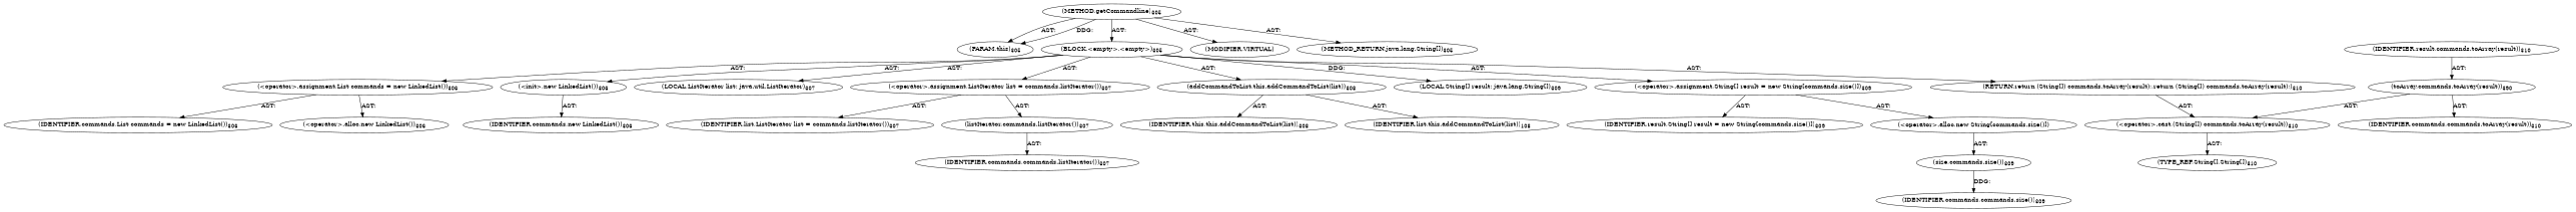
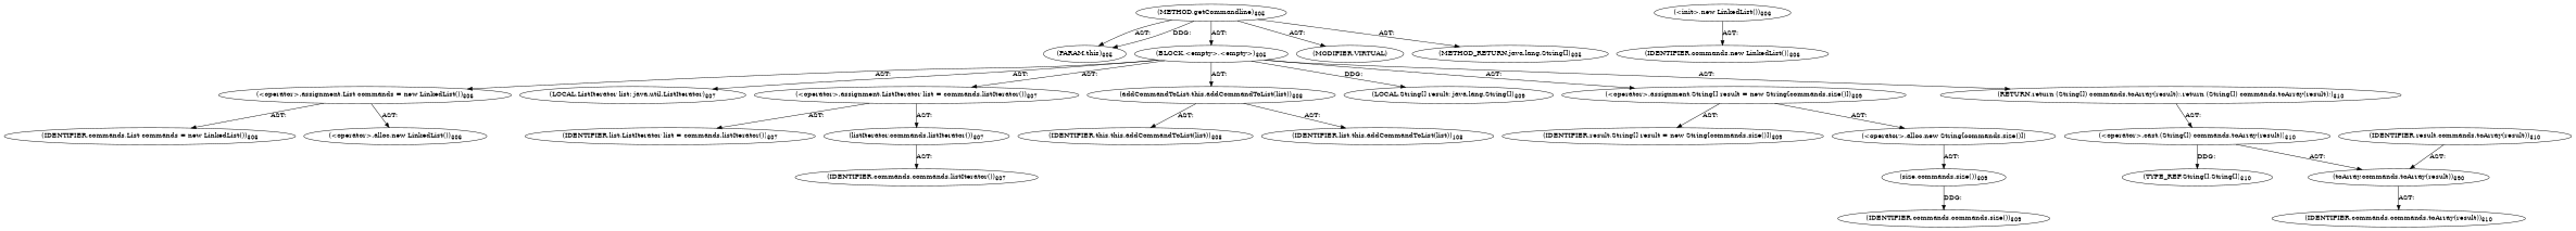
  digraph {
    n1 [label=<(METHOD,getCommandline)<SUB>305</SUB>>]
    n2 [label=<(PARAM,this)<SUB>305</SUB>>]
    n3 [label=<(BLOCK,&lt;empty&gt;,&lt;empty&gt;)<SUB>305</SUB>>]
    n4 [label=<(MODIFIER,VIRTUAL)>]
    n5 [label=<(METHOD_RETURN,java.lang.String[])<SUB>305</SUB>>]
    n6 [label=<(&lt;operator&gt;.assignment,List commands = new LinkedList())<SUB>306</SUB>>]
    n7 [label=<(&lt;init&gt;,new LinkedList())<SUB>306</SUB>>]
    n8 [label=<(LOCAL,ListIterator list: java.util.ListIterator)<SUB>307</SUB>>]
    n9 [label=<(&lt;operator&gt;.assignment,ListIterator list = commands.listIterator())<SUB>307</SUB>>]
    n10 [label=<(addCommandToList,this.addCommandToList(list))<SUB>308</SUB>>]
    n11 [label=<(LOCAL,String[] result: java.lang.String[])<SUB>309</SUB>>]
    n12 [label=<(&lt;operator&gt;.assignment,String[] result = new String[commands.size()])<SUB>309</SUB>>]
    n13 [label=<(RETURN,return (String[]) commands.toArray(result);,return (String[]) commands.toArray(result);)<SUB>310</SUB>>]
    n14 [label=<(IDENTIFIER,commands,List commands = new LinkedList())<SUB>306</SUB>>]
    n15 [label=<(&lt;operator&gt;.alloc,new LinkedList())<SUB>306</SUB>>]
    n16 [label=<(IDENTIFIER,commands,new LinkedList())<SUB>306</SUB>>]
    n17 [label=<(IDENTIFIER,list,ListIterator list = commands.listIterator())<SUB>307</SUB>>]
    n18 [label=<(listIterator,commands.listIterator())<SUB>307</SUB>>]
    n19 [label=<(IDENTIFIER,this,this.addCommandToList(list))<SUB>308</SUB>>]
    n20 [label=<(IDENTIFIER,list,this.addCommandToList(list))<SUB>108</SUB>>]
    n21 [label=<(IDENTIFIER,result,String[] result = new String[commands.size()])<SUB>309</SUB>>]
    n22 [label=<(&lt;operator&gt;.alloc,new String[commands.size()])>]
    n23 [label=<(&lt;operator&gt;.cast,(String[]) commands.toArray(result))<SUB>310</SUB>>]
    n24 [label=<(IDENTIFIER,commands,commands.listIterator())<SUB>307</SUB>>]
    n25 [label=<(size,commands.size())<SUB>309</SUB>>]
    n26 [label=<(IDENTIFIER,commands,commands.size())<SUB>309</SUB>>]
    n27 [label=<(TYPE_REF,String[],String[])<SUB>310</SUB>>]
    n28 [label=<(toArray,commands.toArray(result))<SUB>390</SUB>>]
    n29 [label=<(IDENTIFIER,commands,commands.toArray(result))<SUB>310</SUB>>]
    n30 [label=<(IDENTIFIER,result,commands.toArray(result))<SUB>310</SUB>>]
    n1 -> n2 [label="AST: "]
    n1 -> n2 [label="DDG: "]
    n1 -> n3 [label="AST: "]
    n1 -> n4 [label="AST: "]
    n1 -> n5 [label="AST: "]
    n3 -> n6 [label="AST: "]
-   n3 -> n7 [label="AST: "]
    n3 -> n8 [label="AST: "]
    n3 -> n9 [label="AST: "]
    n3 -> n10 [label="AST: "]
    n3 -> n11 [label="DDG: "]
    n3 -> n12 [label="AST: "]
    n3 -> n13 [label="AST: "]
    n6 -> n14 [label="AST: "]
    n6 -> n15 [label="AST: "]
    n7 -> n16 [label="AST: "]
    n9 -> n17 [label="AST: "]
    n9 -> n18 [label="AST: "]
    n10 -> n19 [label="AST: "]
    n10 -> n20 [label="AST: "]
    n12 -> n21 [label="AST: "]
    n12 -> n22 [label="AST: "]
    n13 -> n23 [label="AST: "]
    n18 -> n24 [label="AST: "]
    n22 -> n25 [label="AST: "]
-   n23 -> n27 [label="AST: "]
-   n28 -> n23 [label="AST: "]
+   n23 -> n27 [label="DDG: "]
+   n23 -> n28 [label="AST: "]
    n25 -> n26 [label="DDG: "]
    n28 -> n29 [label="AST: "]
    n30 -> n28 [label="AST: "]
  }
